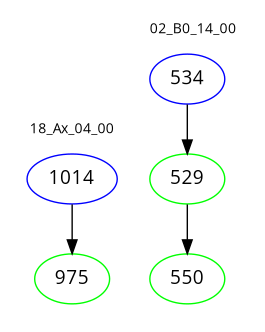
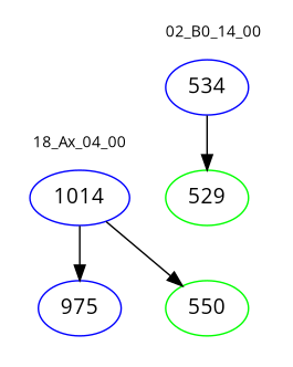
  digraph {
    fontname="Open Sans"
    node [color=green fontname="Open Sans"]
    edge [color=black fontname="Open Sans"]
    n1 [color=blue label=1014]
-   n2 [label=975]
+   n2 [color=blue label=975]
    n3 [color=blue label=534]
    n4 [label=529]
    n5 [label=550]
    subgraph cluster_1 {
      color=white
      fontsize=10
      label="18_Ax_04_00"
      n1
      n2
    }
    subgraph cluster_2 {
      color=white
      fontsize=10
      label="02_B0_14_00"
      n3
      n4
      n5
    }
    n1 -> n2
    n3 -> n4
-   n4 -> n5
+   n1 -> n5
  }
